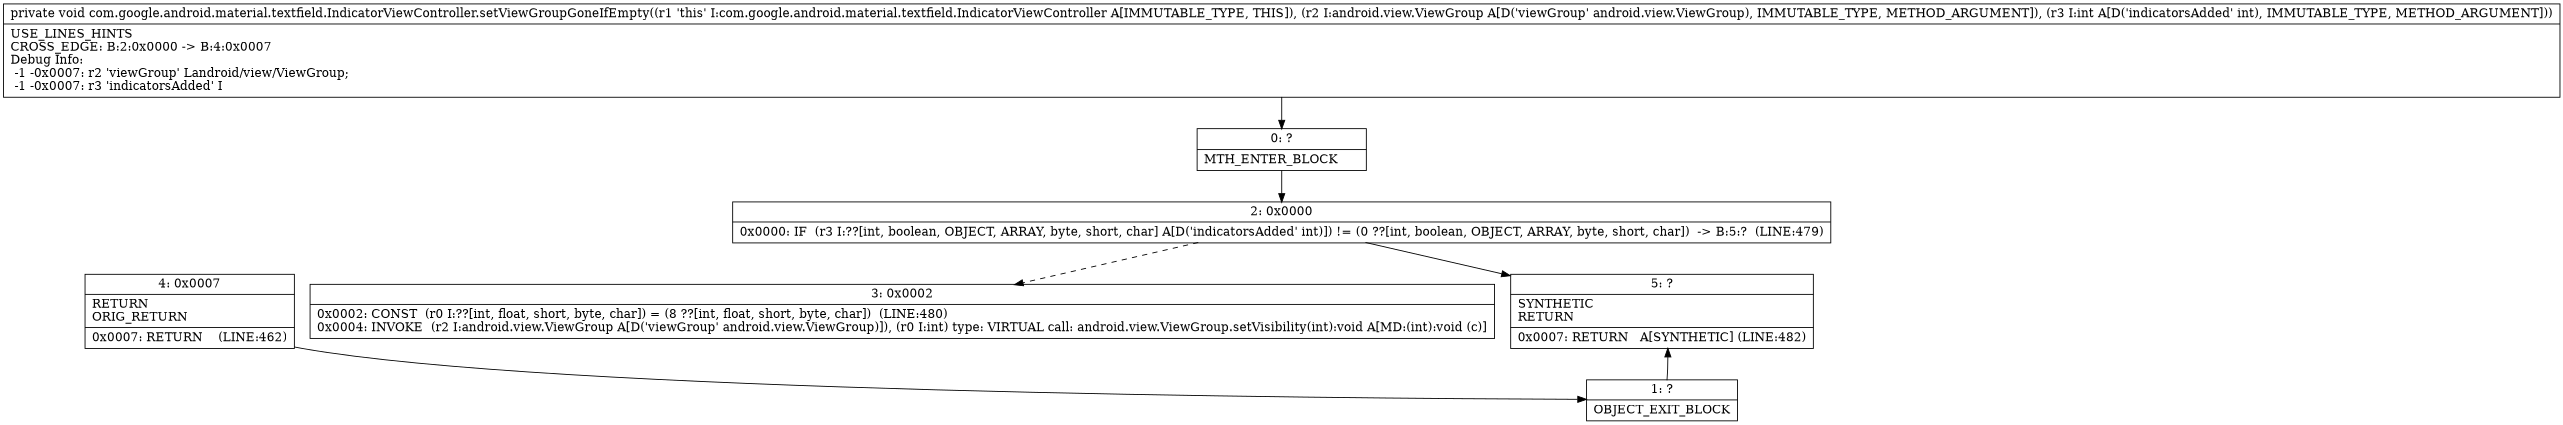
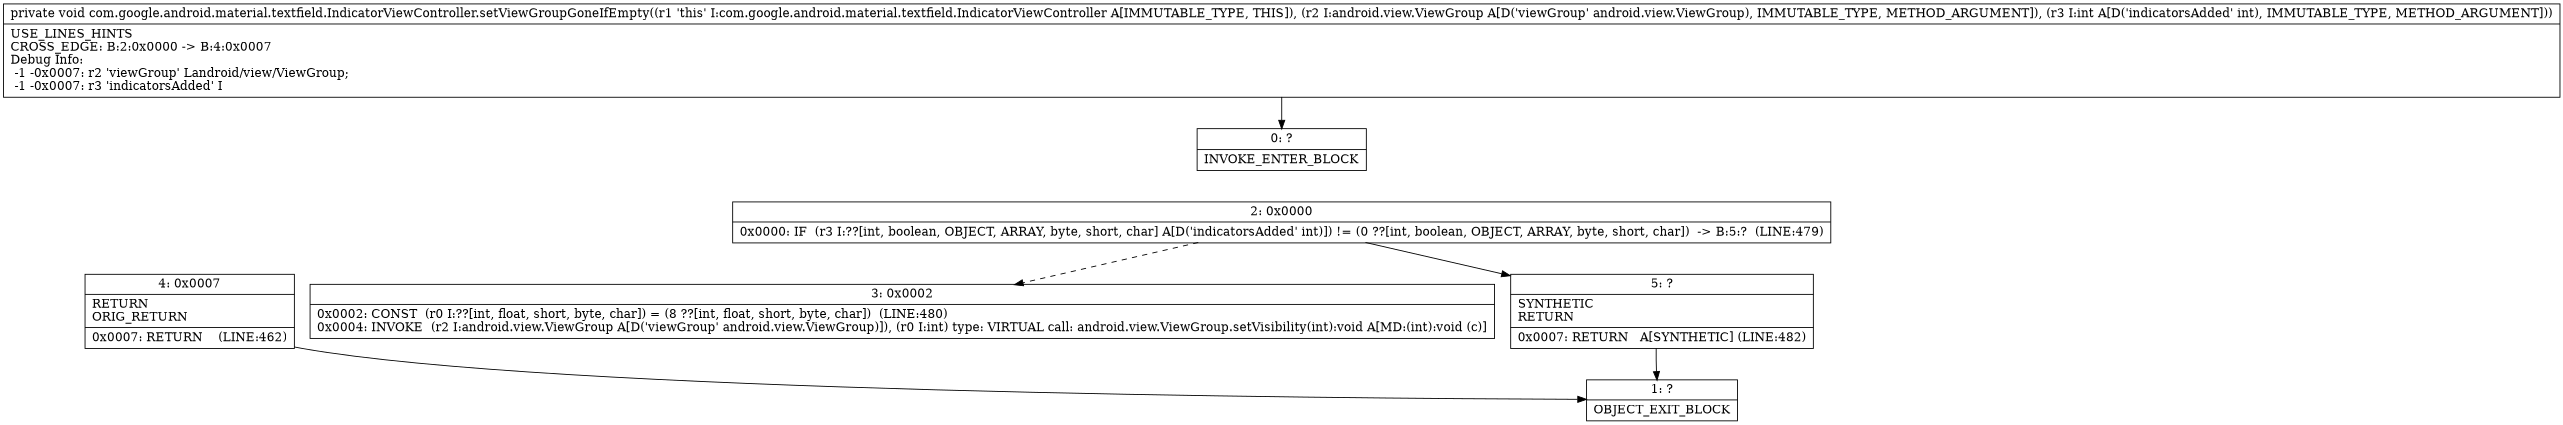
  digraph {
    node [shape=record]
-   n1 [label="{0\:\ ?|MTH_ENTER_BLOCK\l}"]
+   n1 [label="{0\:\ ?|INVOKE_ENTER_BLOCK\l}"]
    n2 [label="{2\:\ 0x0000|0x0000: IF  (r3 I:??[int, boolean, OBJECT, ARRAY, byte, short, char] A[D('indicatorsAdded' int)]) != (0 ??[int, boolean, OBJECT, ARRAY, byte, short, char])  \-\> B:5:?  (LINE:479)\l}"]
    n3 [label="{3\:\ 0x0002|0x0002: CONST  (r0 I:??[int, float, short, byte, char]) = (8 ??[int, float, short, byte, char])  (LINE:480)\l0x0004: INVOKE  (r2 I:android.view.ViewGroup A[D('viewGroup' android.view.ViewGroup)]), (r0 I:int) type: VIRTUAL call: android.view.ViewGroup.setVisibility(int):void A[MD:(int):void (c)]\l}"]
    n4 [label="{5\:\ ?|SYNTHETIC\lRETURN\l|0x0007: RETURN   A[SYNTHETIC] (LINE:482)\l}"]
    n5 [label="{1\:\ ?|OBJECT_EXIT_BLOCK\l}"]
    n6 [label="{4\:\ 0x0007|RETURN\lORIG_RETURN\l|0x0007: RETURN    (LINE:462)\l}"]
    n7 [label="{private void com.google.android.material.textfield.IndicatorViewController.setViewGroupGoneIfEmpty((r1 'this' I:com.google.android.material.textfield.IndicatorViewController A[IMMUTABLE_TYPE, THIS]), (r2 I:android.view.ViewGroup A[D('viewGroup' android.view.ViewGroup), IMMUTABLE_TYPE, METHOD_ARGUMENT]), (r3 I:int A[D('indicatorsAdded' int), IMMUTABLE_TYPE, METHOD_ARGUMENT]))  | USE_LINES_HINTS\lCROSS_EDGE: B:2:0x0000 \-\> B:4:0x0007\lDebug Info:\l  \-1 \-0x0007: r2 'viewGroup' Landroid\/view\/ViewGroup;\l  \-1 \-0x0007: r3 'indicatorsAdded' I\l}"]
-   n1 -> n2
    n2 -> n3 [style=dashed]
    n2 -> n4
-   n5 -> n4
+   n4 -> n5
    n6 -> n5
    n7 -> n1
  }
